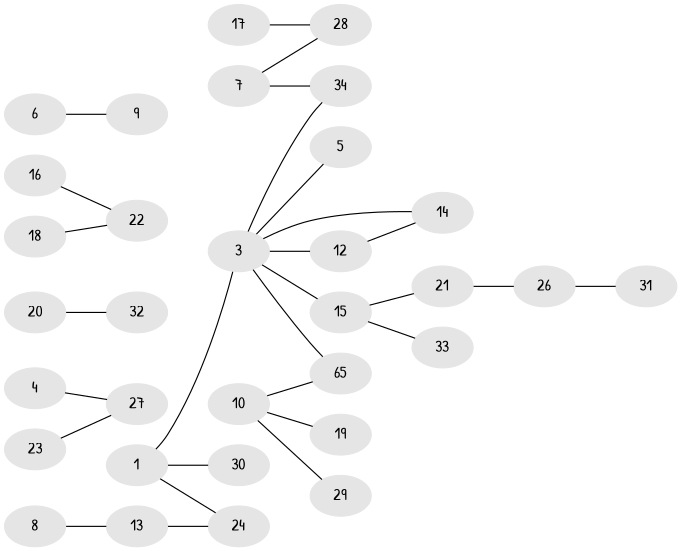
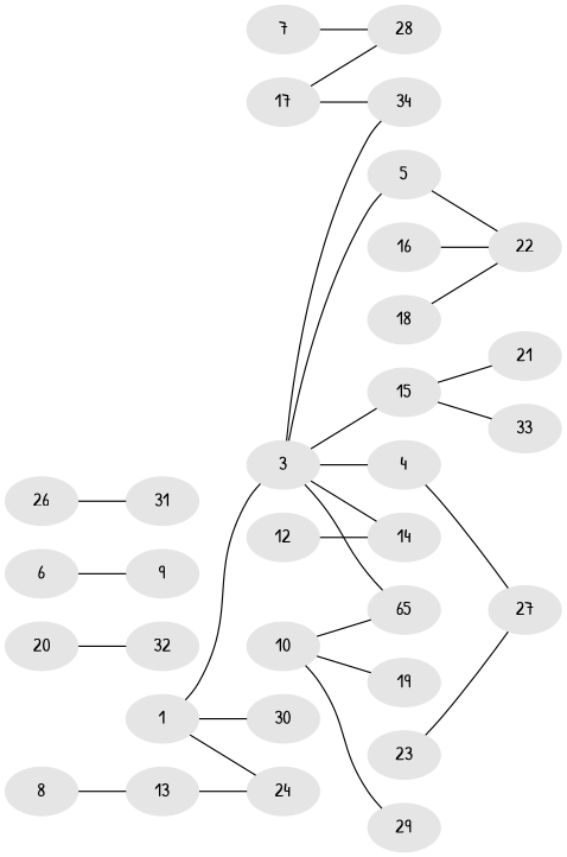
  graph {
    fontname="Patrick Hand"
    rankdir=LR
    node [color=gray90 fontname="Patrick Hand" style=filled]
    edge [fontname="Patrick Hand" weight=1.0]
    1
    3
    24
    30
    34
    4
    5
    14
    15
    n10 [label=65]
    20
    32
    27
    22
    21
    33
    6
    9
    7
    28
    8
    13
    10
    19
    29
    12
    26
    16
    17
    18
    31
    23
    1 -- 3
    1 -- 24
    1 -- 30
    3 -- 34
-   3 -- 12
+   3 -- 4
    3 -- 5
    3 -- 14
    3 -- 15
    3 -- n10
    4 -- 27
+   5 -- 22
    15 -- 21
    15 -- 33
    20 -- 32
-   21 -- 26
    6 -- 9
-   7 -- 34
+   17 -- 34
    7 -- 28
    8 -- 13
    13 -- 24
    10 -- n10
    10 -- 19
    10 -- 29
    12 -- 14
    26 -- 31
    16 -- 22
    17 -- 28
    18 -- 22
    23 -- 27
  }
